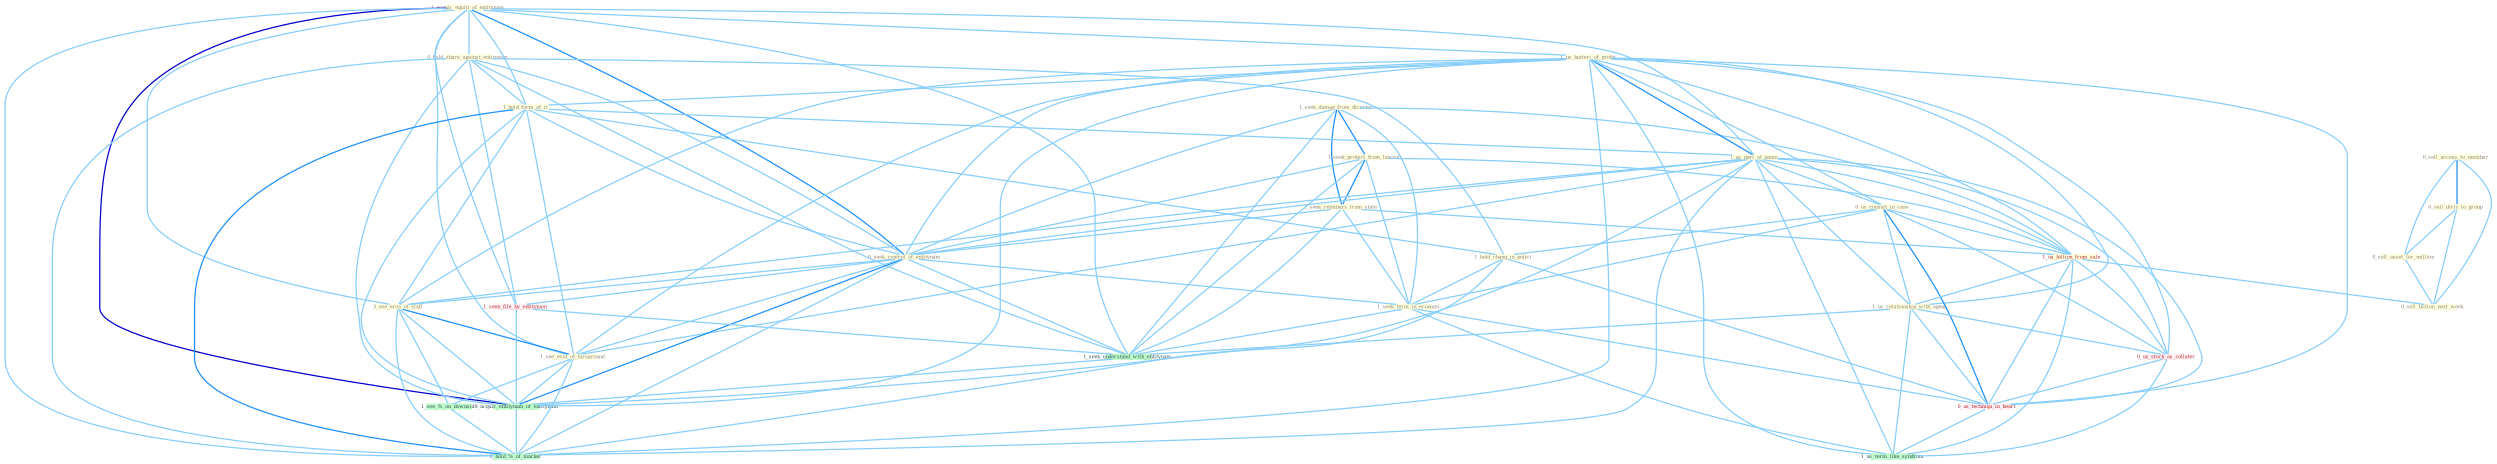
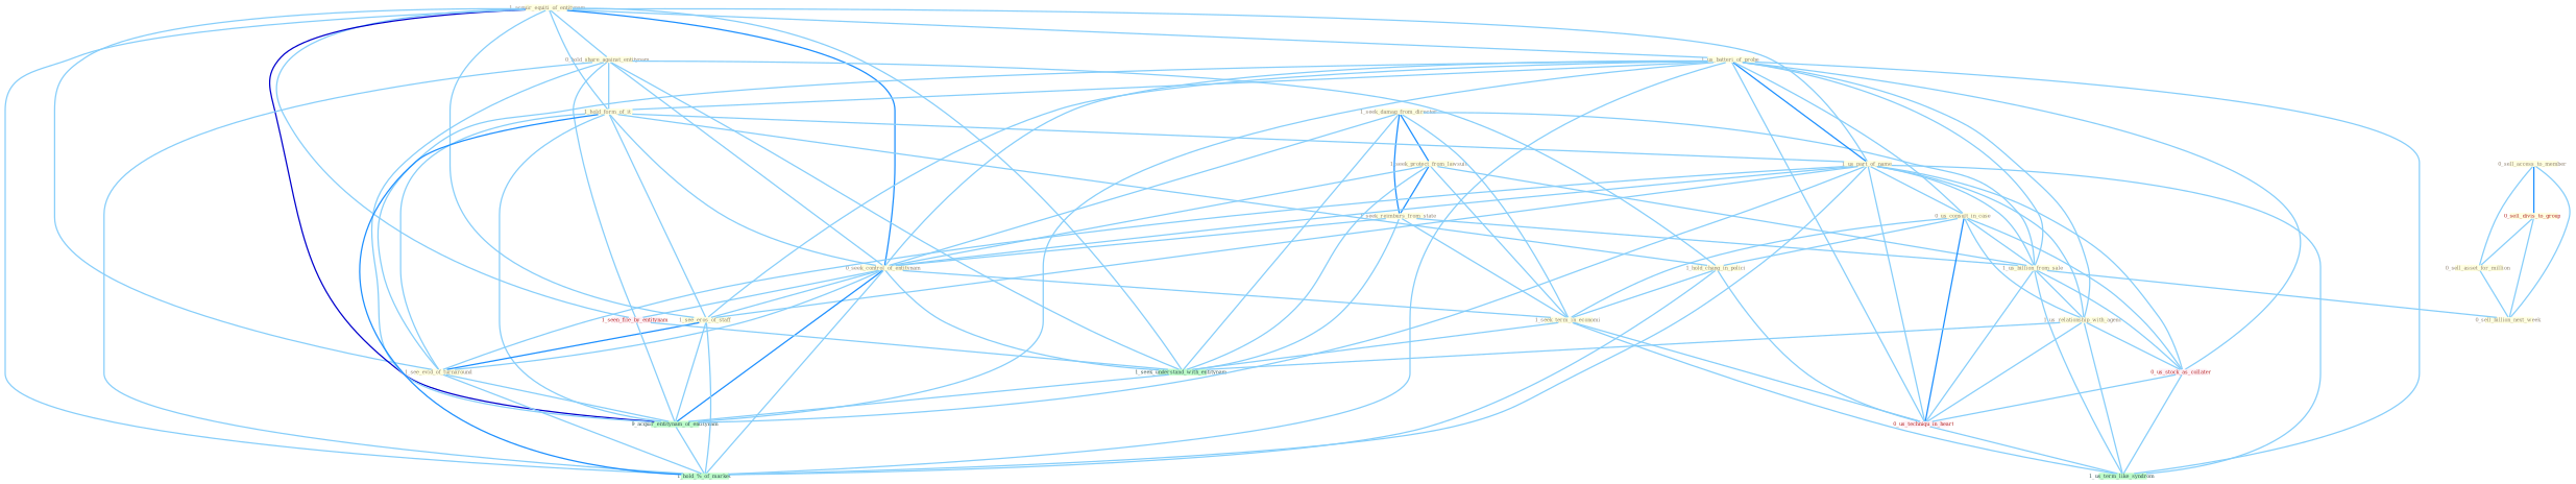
  graph {
    node [color="#ffffe0" fixedsize=true fontcolor="#8b7d6b" fontsize=4 shape=polygon style=filled]
    edge [color="#87cefa" w=1]
    "1_seek_damag_from_director " [height=.06 width=.5]
    "1_acquir_equiti_of_entitynam " [height=.06 width=.5]
    "0_sell_access_to_member " [height=.06 width=.5]
    "0_hold_share_against_entitynam " [height=.06 width=.5]
    "1_us_batteri_of_probe " [height=.06 width=.5]
    "1_seek_protect_from_lawsuit " [height=.06 width=.5]
    "1_seek_reimburs_from_state " [height=.06 width=.5]
-   "0_sell_divis_to_group " [height=.06 width=.5]
+   "0_sell_divis_to_group " [fontcolor="#b22222" height=.06 width=.5]
    "1_hold_form_of_it " [height=.06 width=.5]
    "1_us_part_of_name " [height=.06 width=.5]
    "0_sell_asset_for_million " [height=.06 width=.5]
    "0_us_consult_in_case " [height=.06 width=.5]
-   "1_us_billion_from_sale " [fontcolor="#b22222" height=.06 width=.5]
+   "1_us_billion_from_sale " [height=.06 width=.5]
    "1_us_relationship_with_agenc " [height=.06 width=.5]
    "1_hold_chang_in_polici " [height=.06 width=.5]
    "0_seek_control_of_entitynam " [height=.06 width=.5]
-   "1_see_eros_of_staff " [height=.06 width=.5 label="3_see_eros_of_staff"]
+   "1_see_eros_of_staff " [height=.06 width=.5]
    "0_sell_billion_next_week " [height=.06 width=.5]
    "1_see_evid_of_turnaround " [height=.06 width=.5]
    "1_seek_term_in_economi " [height=.06 width=.5]
    "1_seen_file_by_entitynam " [color="#fff0f5" fontcolor="#b22222" height=.06 width=.5]
    "0_us_stock_as_collater " [color="#fff0f5" fontcolor="#b22222" height=.06 width=.5]
    "0_us_techniqu_in_heart " [color="#fff0f5" fontcolor="#b22222" height=.06 width=.5]
    "1_seek_understand_with_entitynam " [color="#BDFCC9" fontcolor="#2f4f4f" height=.06 width=.5]
    n25 [color="#BDFCC9" fontcolor="#2f4f4f" height=.06 label="9_acquir_entitynam_of_entitynam" width=.5]
    "1_hold_%_of_market " [color="#BDFCC9" fontcolor="#2f4f4f" height=.06 width=.5]
    "1_us_term_like_syndrom " [color="#BDFCC9" fontcolor="#2f4f4f" height=.06 width=.5]
-   "1_see_%_on_downsid " [color="#BDFCC9" fontcolor="#2f4f4f" height=.06 width=.5]
    subgraph sub_1 {
      "1_seek_damag_from_director "
      "1_acquir_equiti_of_entitynam "
      "0_sell_access_to_member "
      "0_hold_share_against_entitynam "
      "1_us_batteri_of_probe "
      "1_seek_protect_from_lawsuit "
      "1_seek_reimburs_from_state "
      "0_sell_divis_to_group "
      "1_hold_form_of_it "
      "1_us_part_of_name "
      "0_sell_asset_for_million "
      "0_us_consult_in_case "
      "1_us_billion_from_sale "
      "1_us_relationship_with_agenc "
      "1_hold_chang_in_polici "
      "0_seek_control_of_entitynam "
      "1_see_eros_of_staff "
      "0_sell_billion_next_week "
      "1_see_evid_of_turnaround "
      "1_seek_term_in_economi "
    }
    subgraph sub_2 {
      "1_seen_file_by_entitynam "
      "0_us_stock_as_collater "
      "0_us_techniqu_in_heart "
    }
    "1_seek_damag_from_director " -- "1_seek_protect_from_lawsuit " [color="#1e90ff" w=2]
    "1_seek_damag_from_director " -- "1_seek_reimburs_from_state " [color="#1e90ff" w=2]
    "1_seek_damag_from_director " -- "1_us_billion_from_sale "
    "1_seek_damag_from_director " -- "0_seek_control_of_entitynam "
    "1_seek_damag_from_director " -- "1_seek_term_in_economi "
    "1_seek_damag_from_director " -- "1_seek_understand_with_entitynam "
    "1_acquir_equiti_of_entitynam " -- "0_hold_share_against_entitynam "
    "1_acquir_equiti_of_entitynam " -- "1_us_batteri_of_probe "
    "1_acquir_equiti_of_entitynam " -- "1_hold_form_of_it "
    "1_acquir_equiti_of_entitynam " -- "1_us_part_of_name "
    "1_acquir_equiti_of_entitynam " -- "0_seek_control_of_entitynam " [color="#1e90ff" w=2]
    "1_acquir_equiti_of_entitynam " -- "1_see_eros_of_staff "
    "1_acquir_equiti_of_entitynam " -- "1_see_evid_of_turnaround "
    "1_acquir_equiti_of_entitynam " -- "1_seen_file_by_entitynam "
    "1_acquir_equiti_of_entitynam " -- "1_seek_understand_with_entitynam "
    "1_acquir_equiti_of_entitynam " -- n25 [color="#0000cd" w=3]
    "1_acquir_equiti_of_entitynam " -- "1_hold_%_of_market "
    "0_sell_access_to_member " -- "0_sell_divis_to_group " [color="#1e90ff" w=2]
    "0_sell_access_to_member " -- "0_sell_asset_for_million "
    "0_sell_access_to_member " -- "0_sell_billion_next_week "
    "0_hold_share_against_entitynam " -- "1_hold_form_of_it "
    "0_hold_share_against_entitynam " -- "1_hold_chang_in_polici "
    "0_hold_share_against_entitynam " -- "0_seek_control_of_entitynam "
    "0_hold_share_against_entitynam " -- "1_seen_file_by_entitynam "
    "0_hold_share_against_entitynam " -- "1_seek_understand_with_entitynam "
    "0_hold_share_against_entitynam " -- n25
    "0_hold_share_against_entitynam " -- "1_hold_%_of_market "
    "1_us_batteri_of_probe " -- "1_hold_form_of_it "
    "1_us_batteri_of_probe " -- "1_us_part_of_name " [color="#1e90ff" w=2]
    "1_us_batteri_of_probe " -- "0_us_consult_in_case "
    "1_us_batteri_of_probe " -- "1_us_billion_from_sale "
    "1_us_batteri_of_probe " -- "1_us_relationship_with_agenc "
    "1_us_batteri_of_probe " -- "0_seek_control_of_entitynam "
    "1_us_batteri_of_probe " -- "1_see_eros_of_staff "
    "1_us_batteri_of_probe " -- "1_see_evid_of_turnaround "
    "1_us_batteri_of_probe " -- "0_us_stock_as_collater "
    "1_us_batteri_of_probe " -- "0_us_techniqu_in_heart "
    "1_us_batteri_of_probe " -- n25
    "1_us_batteri_of_probe " -- "1_hold_%_of_market "
    "1_us_batteri_of_probe " -- "1_us_term_like_syndrom "
    "1_seek_protect_from_lawsuit " -- "1_seek_reimburs_from_state " [color="#1e90ff" w=2]
    "1_seek_protect_from_lawsuit " -- "1_us_billion_from_sale "
    "1_seek_protect_from_lawsuit " -- "0_seek_control_of_entitynam "
    "1_seek_protect_from_lawsuit " -- "1_seek_term_in_economi "
    "1_seek_protect_from_lawsuit " -- "1_seek_understand_with_entitynam "
    "1_seek_reimburs_from_state " -- "1_us_billion_from_sale "
    "1_seek_reimburs_from_state " -- "0_seek_control_of_entitynam "
    "1_seek_reimburs_from_state " -- "1_seek_term_in_economi "
    "1_seek_reimburs_from_state " -- "1_seek_understand_with_entitynam "
    "0_sell_divis_to_group " -- "0_sell_asset_for_million "
    "0_sell_divis_to_group " -- "0_sell_billion_next_week "
    "1_hold_form_of_it " -- "1_us_part_of_name "
    "1_hold_form_of_it " -- "1_hold_chang_in_polici "
    "1_hold_form_of_it " -- "0_seek_control_of_entitynam "
    "1_hold_form_of_it " -- "1_see_eros_of_staff "
    "1_hold_form_of_it " -- "1_see_evid_of_turnaround "
    "1_hold_form_of_it " -- n25
    "1_hold_form_of_it " -- "1_hold_%_of_market " [color="#1e90ff" w=2]
    "1_us_part_of_name " -- "0_us_consult_in_case "
    "1_us_part_of_name " -- "1_us_billion_from_sale "
    "1_us_part_of_name " -- "1_us_relationship_with_agenc "
    "1_us_part_of_name " -- "0_seek_control_of_entitynam "
    "1_us_part_of_name " -- "1_see_eros_of_staff "
    "1_us_part_of_name " -- "1_see_evid_of_turnaround "
    "1_us_part_of_name " -- "0_us_stock_as_collater "
    "1_us_part_of_name " -- "0_us_techniqu_in_heart "
    "1_us_part_of_name " -- n25
    "1_us_part_of_name " -- "1_hold_%_of_market "
    "1_us_part_of_name " -- "1_us_term_like_syndrom "
    "0_sell_asset_for_million " -- "0_sell_billion_next_week "
    "0_us_consult_in_case " -- "1_us_billion_from_sale "
    "0_us_consult_in_case " -- "1_us_relationship_with_agenc "
    "0_us_consult_in_case " -- "1_hold_chang_in_polici "
    "0_us_consult_in_case " -- "1_seek_term_in_economi "
    "0_us_consult_in_case " -- "0_us_stock_as_collater "
    "0_us_consult_in_case " -- "0_us_techniqu_in_heart " [color="#1e90ff" w=2]
    "1_us_billion_from_sale " -- "1_us_relationship_with_agenc "
    "1_us_billion_from_sale " -- "0_sell_billion_next_week "
    "1_us_billion_from_sale " -- "0_us_stock_as_collater "
    "1_us_billion_from_sale " -- "0_us_techniqu_in_heart "
    "1_us_billion_from_sale " -- "1_us_term_like_syndrom "
    "1_us_relationship_with_agenc " -- "0_us_stock_as_collater "
    "1_us_relationship_with_agenc " -- "0_us_techniqu_in_heart "
    "1_us_relationship_with_agenc " -- "1_seek_understand_with_entitynam "
    "1_us_relationship_with_agenc " -- "1_us_term_like_syndrom "
    "1_hold_chang_in_polici " -- "1_seek_term_in_economi "
    "1_hold_chang_in_polici " -- "0_us_techniqu_in_heart "
    "1_hold_chang_in_polici " -- "1_hold_%_of_market "
    "0_seek_control_of_entitynam " -- "1_see_eros_of_staff "
    "0_seek_control_of_entitynam " -- "1_see_evid_of_turnaround "
    "0_seek_control_of_entitynam " -- "1_seek_term_in_economi "
    "0_seek_control_of_entitynam " -- "1_seen_file_by_entitynam "
    "0_seek_control_of_entitynam " -- "1_seek_understand_with_entitynam " [w=2]
    "0_seek_control_of_entitynam " -- n25 [color="#1e90ff" w=2]
    "0_seek_control_of_entitynam " -- "1_hold_%_of_market "
    "1_see_eros_of_staff " -- "1_see_evid_of_turnaround " [color="#1e90ff" w=2]
    "1_see_eros_of_staff " -- n25
    "1_see_eros_of_staff " -- "1_hold_%_of_market "
-   "1_see_eros_of_staff " -- "1_see_%_on_downsid "
    "1_see_evid_of_turnaround " -- n25
    "1_see_evid_of_turnaround " -- "1_hold_%_of_market "
-   "1_see_evid_of_turnaround " -- "1_see_%_on_downsid "
    "1_seek_term_in_economi " -- "0_us_techniqu_in_heart "
    "1_seek_term_in_economi " -- "1_seek_understand_with_entitynam "
    "1_seek_term_in_economi " -- "1_us_term_like_syndrom "
    "1_seen_file_by_entitynam " -- "1_seek_understand_with_entitynam "
    "1_seen_file_by_entitynam " -- n25
    "0_us_stock_as_collater " -- "0_us_techniqu_in_heart "
    "0_us_stock_as_collater " -- "1_us_term_like_syndrom "
    "0_us_techniqu_in_heart " -- "1_us_term_like_syndrom "
    "1_seek_understand_with_entitynam " -- n25
    n25 -- "1_hold_%_of_market "
-   "1_see_%_on_downsid " -- "1_hold_%_of_market "
  }
